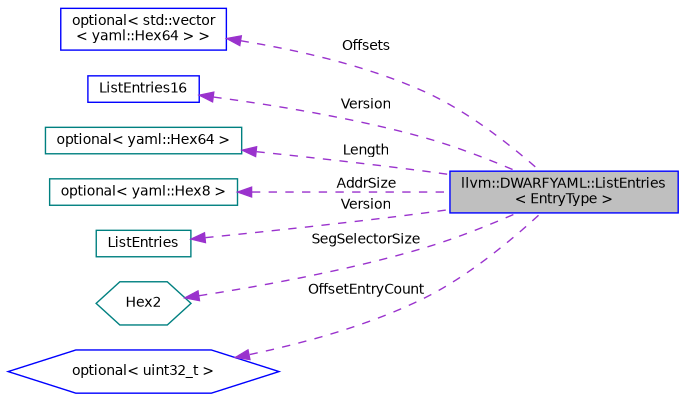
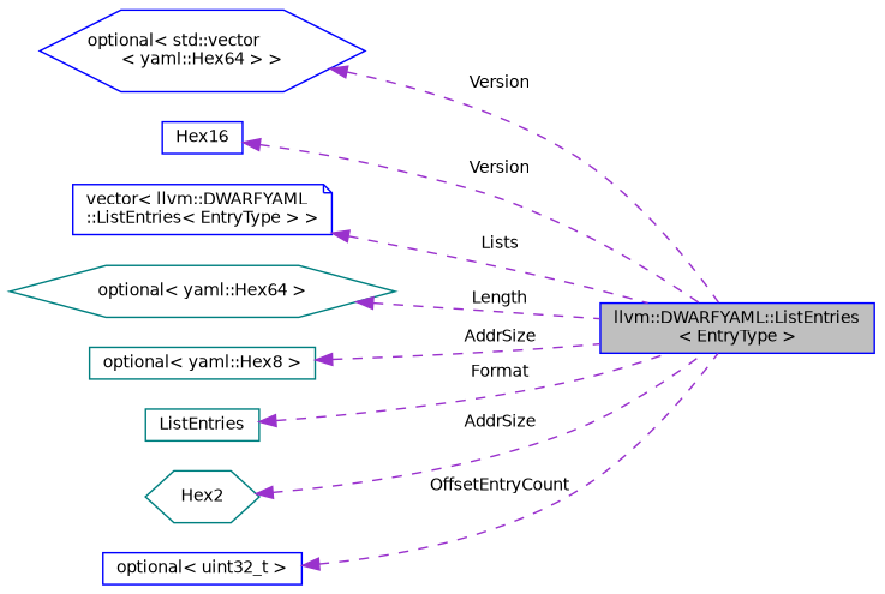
  digraph {
    rankdir=LR
    node [color=blue fontname=Helvetica fontsize=10 shape=box]
    edge [color=darkorchid3 dir=back fontname=Helvetica fontsize=10 labelfontname=Helvetica labelfontsize=10 style=dashed]
    n1 [fillcolor=grey75 fontcolor=black height=0.2 label="llvm::DWARFYAML::ListEntries\l\< EntryType \>" style=filled width=0.4]
-   n2 [height=0.2 label="optional\< std::vector\l\< yaml::Hex64 \> \>" width=0.4]
-   n3 [height=0.2 label=ListEntries16 width=0.4]
-   n5 [color=teal height=0.2 label="optional\< yaml::Hex64 \>" width=0.4]
+   n2 [height=0.2 label="optional\< std::vector\l\< yaml::Hex64 \> \>" shape=hexagon width=0.4]
+   n3 [height=0.2 label=Hex16 width=0.4]
+   n4 [height=0.2 label="vector\< llvm::DWARFYAML\l::ListEntries\< EntryType \> \>" shape=note width=0.4]
+   n5 [color=teal height=0.2 label="optional\< yaml::Hex64 \>" shape=hexagon width=0.4]
    n6 [color=teal height=0.2 label="optional\< yaml::Hex8 \>" width=0.4]
    n7 [color=teal height=0.2 label=ListEntries width=0.4]
    n8 [color=teal height=0.2 label=Hex2 shape=hexagon width=0.4]
-   n9 [height=0.2 label="optional\< uint32_t \>" shape=hexagon width=0.4]
-   n2 -> n1 [label=" Offsets"]
+   n9 [height=0.2 label="optional\< uint32_t \>" width=0.4]
+   n2 -> n1 [label=" Version"]
    n3 -> n1 [label=" Version"]
+   n4 -> n1 [label=" Lists"]
    n5 -> n1 [label=" Length"]
    n6 -> n1 [label=" AddrSize"]
-   n7 -> n1 [label=" Version"]
-   n8 -> n1 [label=" SegSelectorSize"]
+   n7 -> n1 [label=" Format"]
+   n8 -> n1 [label=" AddrSize"]
    n9 -> n1 [label=" OffsetEntryCount"]
  }
